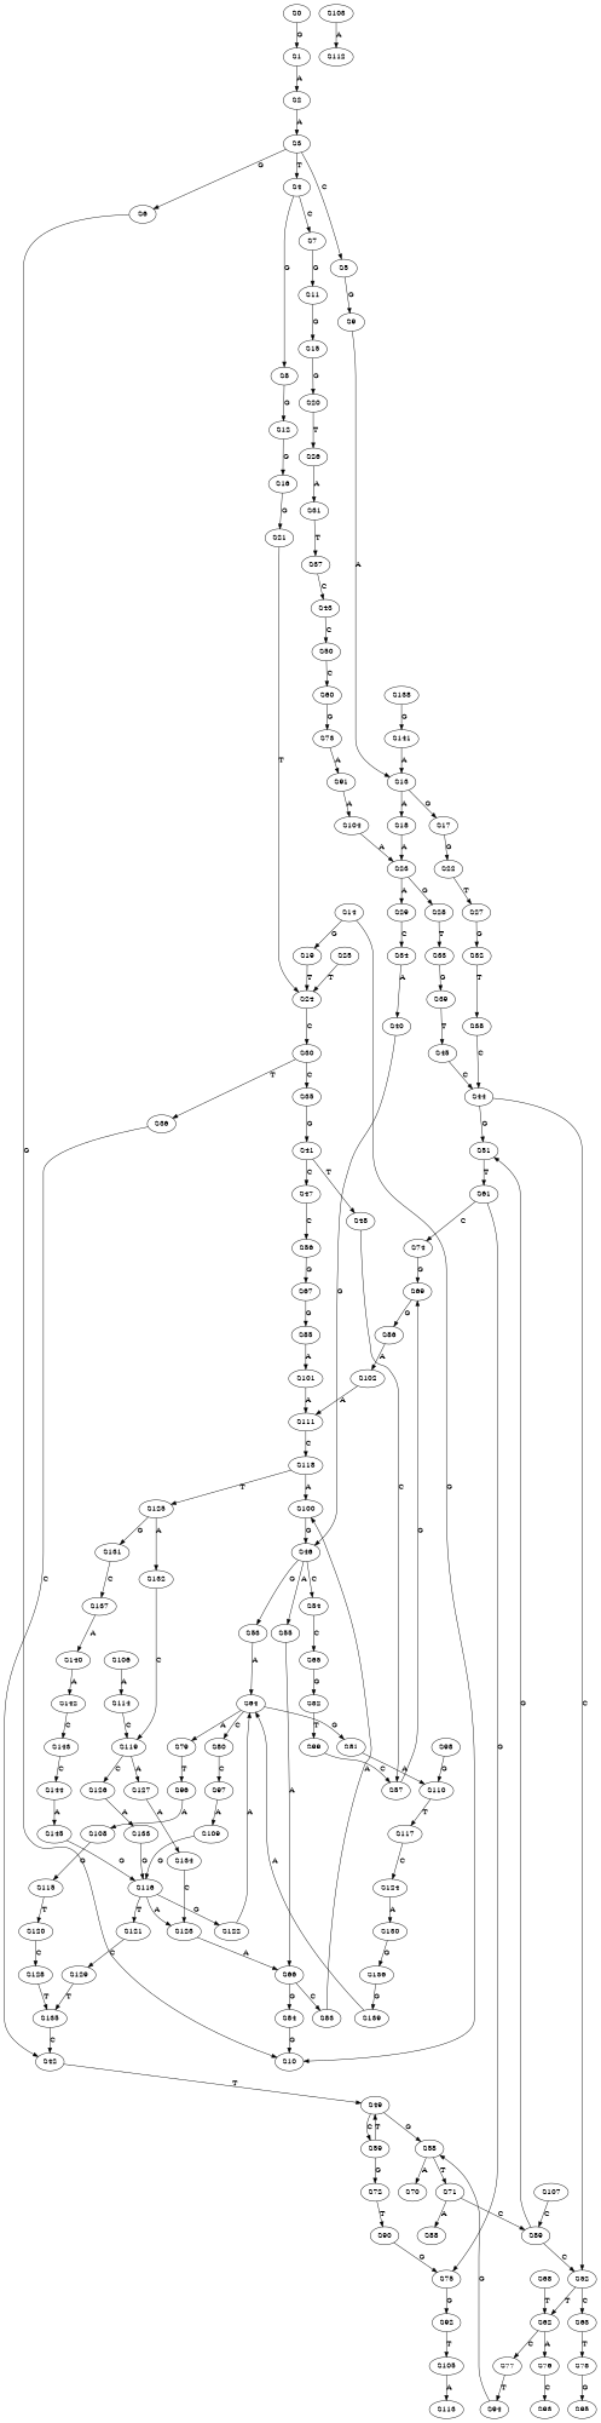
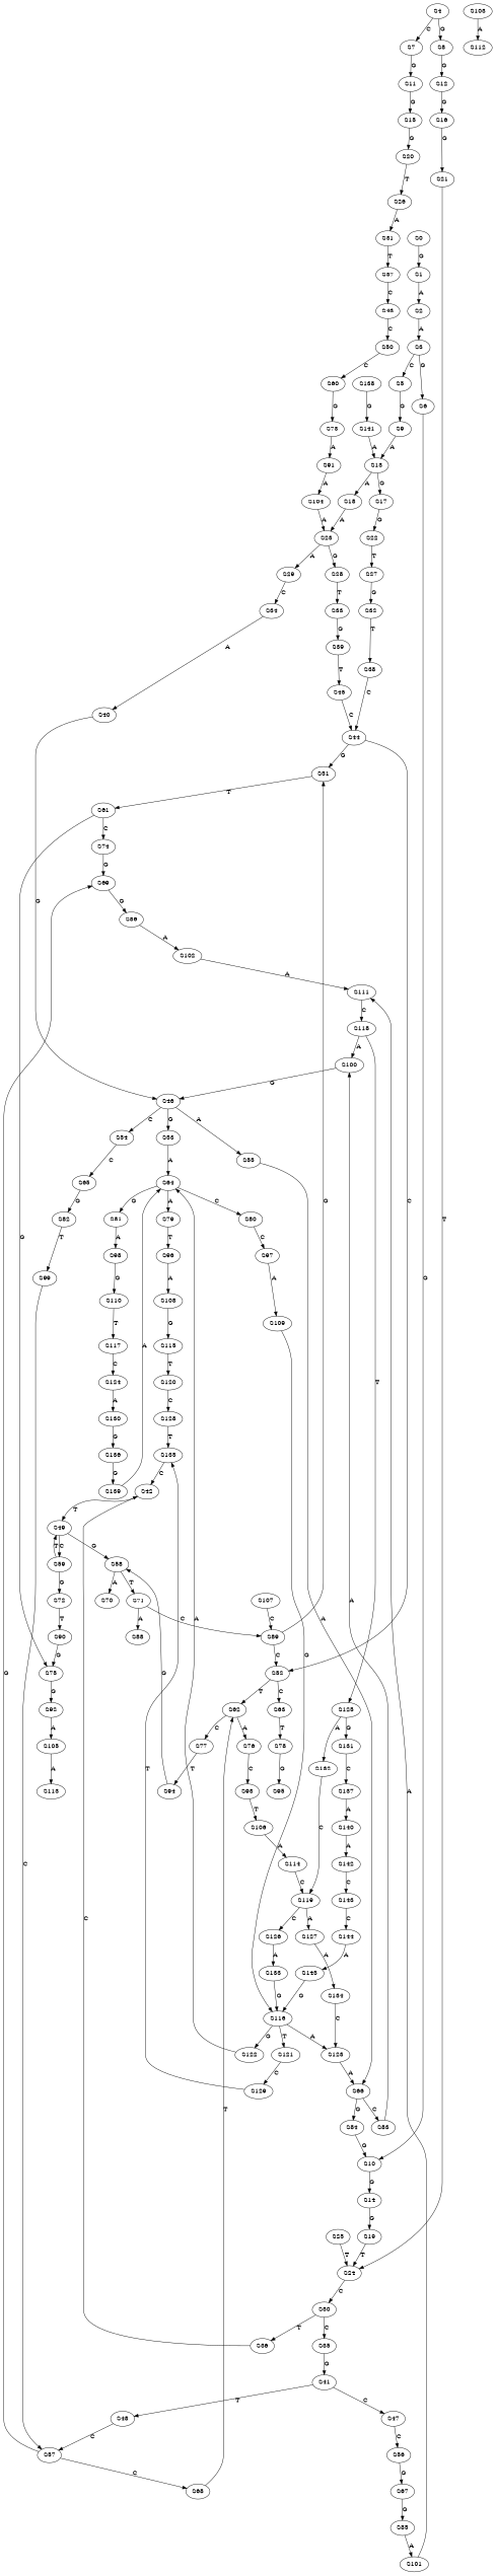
  strict digraph {
    S0
    S1
    S2
    S3
    S4
    S5
    S6
    S7
    S8
    S9
    S10
    S11
    S12
    S13
    S14
    S15
    S16
    S17
    S18
    S19
    S20
    S21
    S22
    S23
    S24
    S26
    S27
    S28
    S29
    S30
    S25
    S31
    S32
    S33
    S34
    S35
    S36
    S37
    S38
    S39
    S40
    S41
    S42
    S43
    S44
    S45
    S46
    S47
    S48
    S49
    S50
    S51
    S52
    S53
    S54
    S55
    S56
    S57
    S58
    S59
    S60
    S61
    S62
    S63
    S64
    S65
    S66
    S67
    S68
    S69
    S70
    S71
    S72
    S73
    S74
    S75
    S76
    S77
    S78
    S79
    S80
    S81
    S82
    S83
    S84
    S85
    S86
    S88
    S89
    S90
    S91
    S92
    S93
    S94
    S95
    S96
    S97
    S98
    S99
    S100
    S101
    S102
    S104
    S105
    S106
    S108
    S109
    S110
    S111
    S103
    S112
    S113
    S114
    S107
    S115
    S116
    S117
    S118
    S119
    S120
    S121
    S122
    S123
    S124
    S125
    S126
    S127
    S128
    S129
    S130
    S131
    S132
    S133
    S134
    S135
    S136
    S137
    S139
    S140
    S138
    S141
    S142
    S143
    S144
    S145
    S0 -> S1 [label=G]
    S1 -> S2 [label=A]
    S2 -> S3 [label=A]
-   S3 -> S4 [label=T]
    S3 -> S5 [label=C]
    S3 -> S6 [label=G]
    S4 -> S7 [label=C]
    S4 -> S8 [label=G]
    S5 -> S9 [label=G]
    S6 -> S10 [label=G]
    S7 -> S11 [label=G]
    S8 -> S12 [label=G]
    S9 -> S13 [label=A]
-   S14 -> S10 [label=G]
+   S10 -> S14 [label=G]
    S11 -> S15 [label=G]
    S12 -> S16 [label=G]
    S13 -> S17 [label=G]
    S13 -> S18 [label=A]
    S14 -> S19 [label=G]
    S15 -> S20 [label=G]
    S16 -> S21 [label=G]
    S17 -> S22 [label=G]
    S18 -> S23 [label=A]
    S19 -> S24 [label=T]
    S20 -> S26 [label=T]
    S21 -> S24 [label=T]
    S22 -> S27 [label=T]
    S23 -> S28 [label=G]
    S23 -> S29 [label=A]
    S24 -> S30 [label=C]
    S26 -> S31 [label=A]
    S27 -> S32 [label=G]
    S28 -> S33 [label=T]
    S29 -> S34 [label=C]
    S30 -> S35 [label=C]
    S30 -> S36 [label=T]
    S25 -> S24 [label=T]
    S31 -> S37 [label=T]
    S32 -> S38 [label=T]
    S33 -> S39 [label=G]
    S34 -> S40 [label=A]
    S35 -> S41 [label=G]
    S36 -> S42 [label=C]
    S37 -> S43 [label=C]
    S38 -> S44 [label=C]
    S39 -> S45 [label=T]
    S40 -> S46 [label=G]
    S41 -> S47 [label=C]
    S41 -> S48 [label=T]
    S42 -> S49 [label=T]
    S43 -> S50 [label=C]
    S44 -> S51 [label=G]
    S44 -> S52 [label=C]
    S45 -> S44 [label=C]
    S46 -> S53 [label=G]
    S46 -> S54 [label=C]
    S46 -> S55 [label=A]
    S47 -> S56 [label=C]
    S48 -> S57 [label=C]
    S49 -> S58 [label=G]
    S49 -> S59 [label=C]
    S50 -> S60 [label=C]
    S51 -> S61 [label=T]
    S52 -> S62 [label=T]
    S52 -> S63 [label=C]
    S53 -> S64 [label=A]
    S54 -> S65 [label=C]
    S55 -> S66 [label=A]
    S56 -> S67 [label=G]
+   S57 -> S68 [label=C]
    S57 -> S69 [label=G]
    S58 -> S70 [label=A]
    S58 -> S71 [label=T]
    S59 -> S49 [label=T]
    S59 -> S72 [label=G]
    S60 -> S73 [label=G]
    S61 -> S74 [label=C]
    S61 -> S75 [label=G]
    S62 -> S76 [label=A]
    S62 -> S77 [label=C]
    S63 -> S78 [label=T]
    S64 -> S79 [label=A]
    S64 -> S80 [label=C]
    S64 -> S81 [label=G]
    S65 -> S82 [label=G]
    S66 -> S83 [label=C]
    S66 -> S84 [label=G]
    S67 -> S85 [label=G]
    S68 -> S62 [label=T]
    S69 -> S86 [label=G]
    S71 -> S88 [label=A]
    S71 -> S89 [label=C]
    S72 -> S90 [label=T]
    S73 -> S91 [label=A]
    S74 -> S69 [label=G]
    S75 -> S92 [label=G]
    S76 -> S93 [label=C]
    S77 -> S94 [label=T]
    S78 -> S95 [label=G]
    S79 -> S96 [label=T]
    S80 -> S97 [label=C]
-   S81 -> S110 [label=A]
+   S81 -> S98 [label=A]
    S82 -> S99 [label=T]
    S83 -> S100 [label=A]
    S84 -> S10 [label=G]
    S85 -> S101 [label=A]
    S86 -> S102 [label=A]
    S89 -> S51 [label=G]
    S89 -> S52 [label=C]
    S90 -> S75 [label=G]
    S91 -> S104 [label=A]
-   S92 -> S105 [label=T]
+   S92 -> S105 [label=A]
+   S93 -> S106 [label=T]
    S94 -> S58 [label=G]
    S96 -> S108 [label=A]
    S97 -> S109 [label=A]
    S98 -> S110 [label=G]
    S99 -> S57 [label=C]
    S100 -> S46 [label=G]
    S101 -> S111 [label=A]
    S102 -> S111 [label=A]
    S104 -> S23 [label=A]
    S105 -> S113 [label=A]
    S106 -> S114 [label=A]
    S108 -> S115 [label=G]
    S109 -> S116 [label=G]
    S110 -> S117 [label=T]
    S111 -> S118 [label=C]
    S103 -> S112 [label=A]
    S114 -> S119 [label=C]
    S107 -> S89 [label=C]
    S115 -> S120 [label=T]
    S116 -> S121 [label=T]
    S116 -> S122 [label=G]
    S116 -> S123 [label=A]
    S117 -> S124 [label=C]
    S118 -> S100 [label=A]
    S118 -> S125 [label=T]
    S119 -> S126 [label=C]
    S119 -> S127 [label=A]
    S120 -> S128 [label=C]
    S121 -> S129 [label=C]
    S122 -> S64 [label=A]
    S123 -> S66 [label=A]
    S124 -> S130 [label=A]
    S125 -> S131 [label=G]
    S125 -> S132 [label=A]
    S126 -> S133 [label=A]
    S127 -> S134 [label=A]
    S128 -> S135 [label=T]
    S129 -> S135 [label=T]
    S130 -> S136 [label=G]
    S131 -> S137 [label=C]
    S132 -> S119 [label=C]
    S133 -> S116 [label=G]
    S134 -> S123 [label=C]
    S135 -> S42 [label=C]
    S136 -> S139 [label=G]
    S137 -> S140 [label=A]
    S139 -> S64 [label=A]
    S140 -> S142 [label=A]
    S138 -> S141 [label=G]
    S141 -> S13 [label=A]
    S142 -> S143 [label=C]
    S143 -> S144 [label=C]
    S144 -> S145 [label=A]
    S145 -> S116 [label=G]
  }
